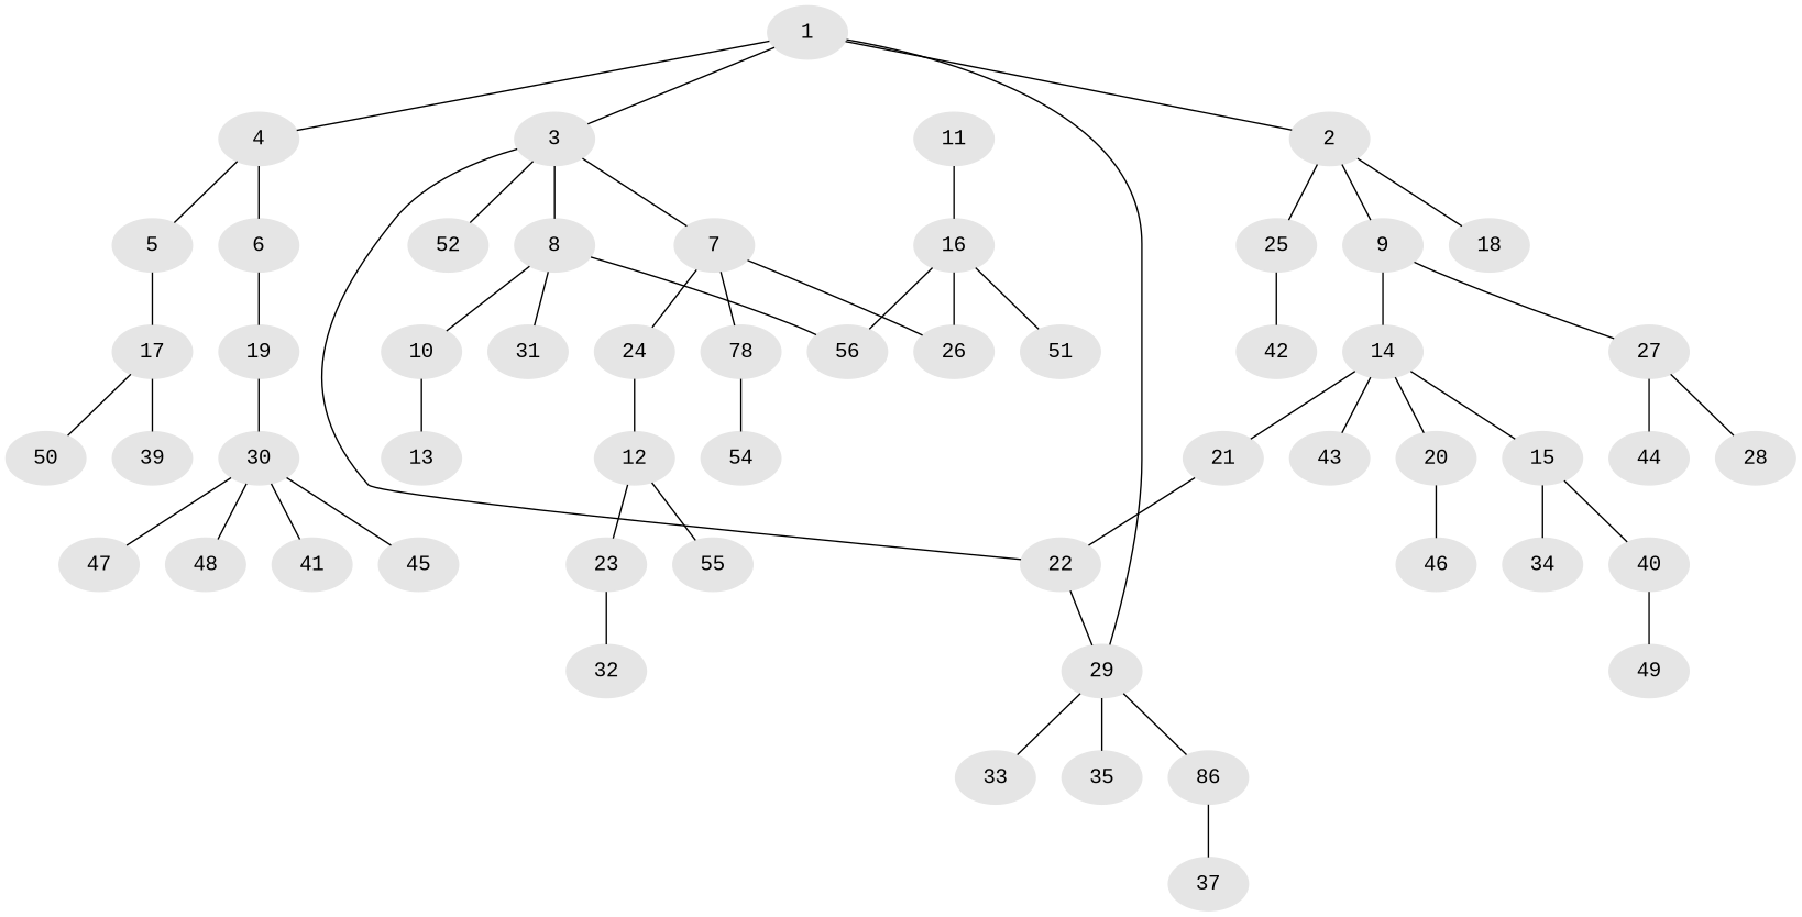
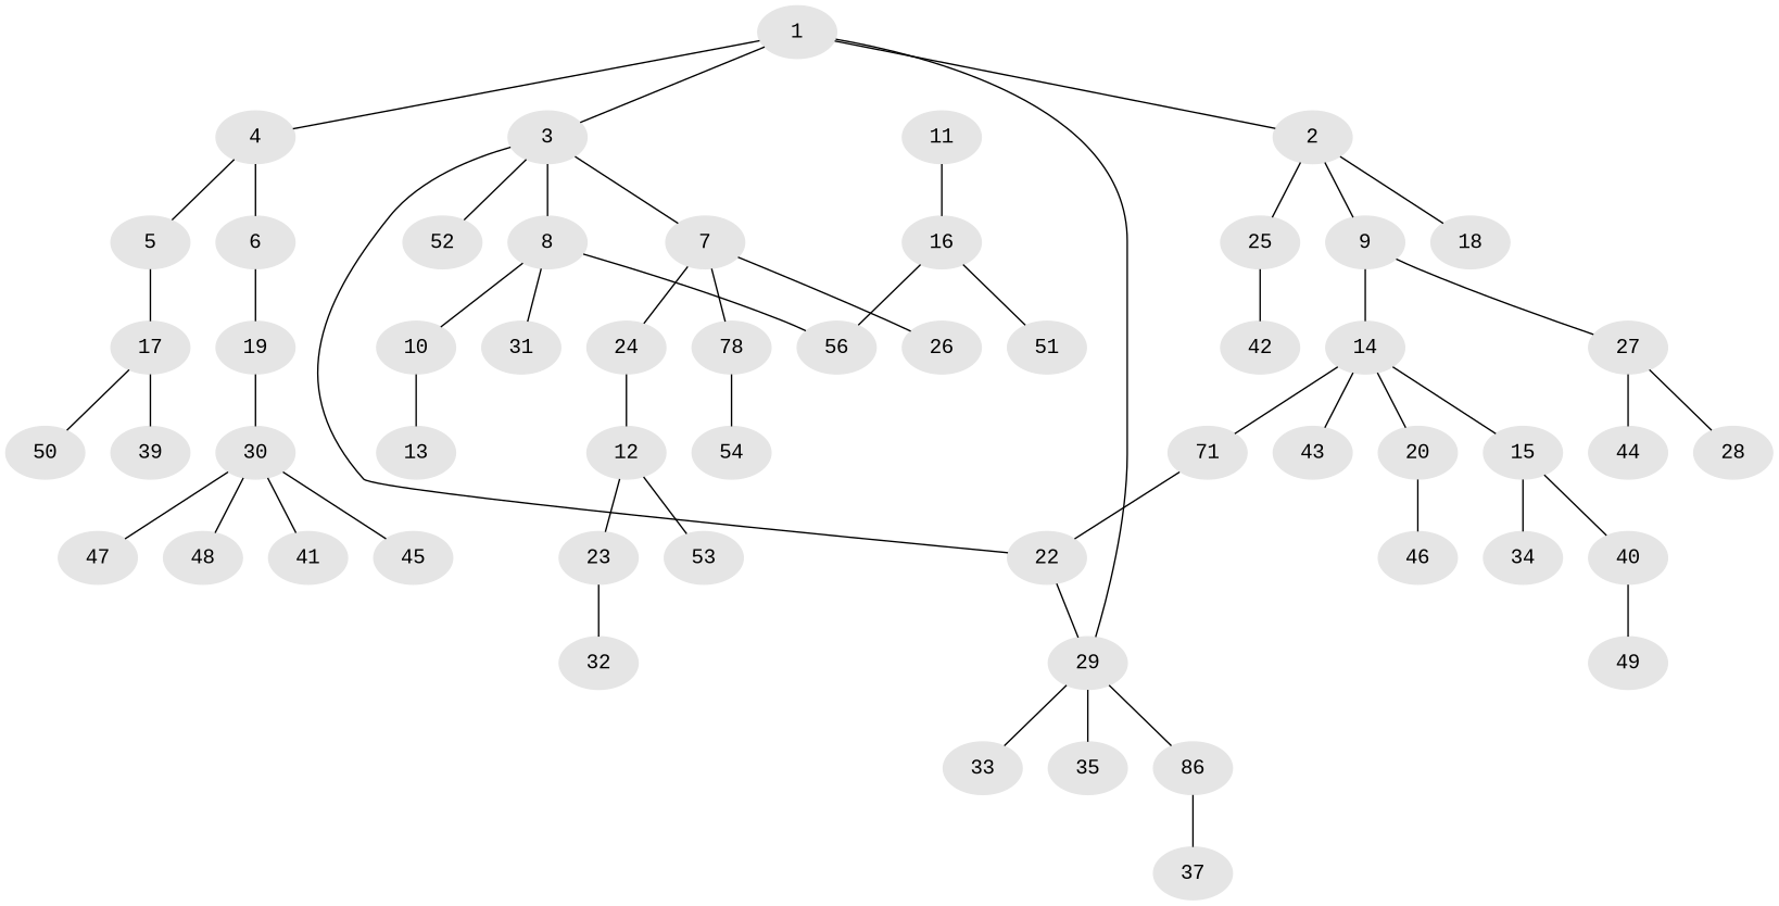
  graph {
    fontname="Liberation Mono"
    node [color=gray90 fontname="Liberation Mono" style=filled]
    edge [fontname="Liberation Mono"]
    1
    2
    3
    4
    29
    9
    18
    25
    22
    7
    8
    52
    5
    6
    14
    27
    42
    24
    26
    n20 [label=78]
    10
    31
    56
    17
    19
    11
    16
    39
    50
    30
    12
    23
-   53 [label=55]
+   53
    54
    13
    15
    20
-   21
+   21 [label=71]
    43
    28
    44
    51
    32
    34
    40
    46
    49
    41
    45
    47
    48
    33
    35
    n54 [label=86]
    37
    1 -- 2
    1 -- 3
    1 -- 4
    1 -- 29
    2 -- 9
    2 -- 18
    2 -- 25
    3 -- 22
    3 -- 7
    3 -- 8
    3 -- 52
    4 -- 5
    4 -- 6
    29 -- 33
    29 -- 35
    29 -- n54
    9 -- 14
    9 -- 27
    25 -- 42
    22 -- 29
    7 -- 24
    7 -- 26
    7 -- n20
    8 -- 10
    8 -- 31
    8 -- 56
    5 -- 17
    6 -- 19
    14 -- 15
    14 -- 20
    14 -- 21
    14 -- 43
    27 -- 28
    27 -- 44
    24 -- 12
    n20 -- 54
    10 -- 13
    17 -- 39
    17 -- 50
    19 -- 30
    11 -- 16
-   16 -- 26
    16 -- 56
    16 -- 51
    30 -- 41
    30 -- 45
    30 -- 47
    30 -- 48
    12 -- 23
    12 -- 53
    23 -- 32
    15 -- 34
    15 -- 40
    20 -- 46
    21 -- 22
    40 -- 49
    n54 -- 37
  }
